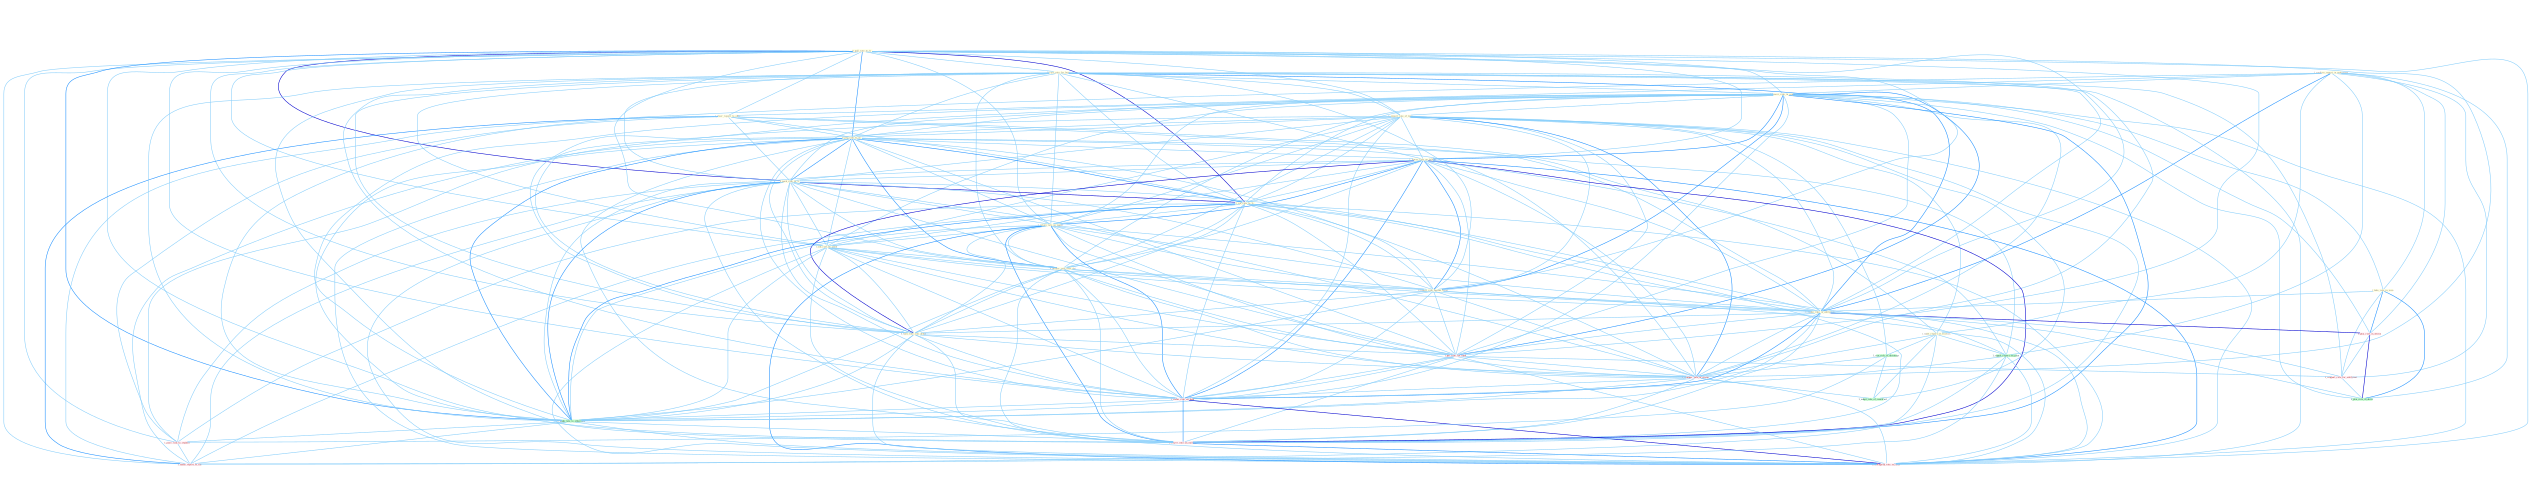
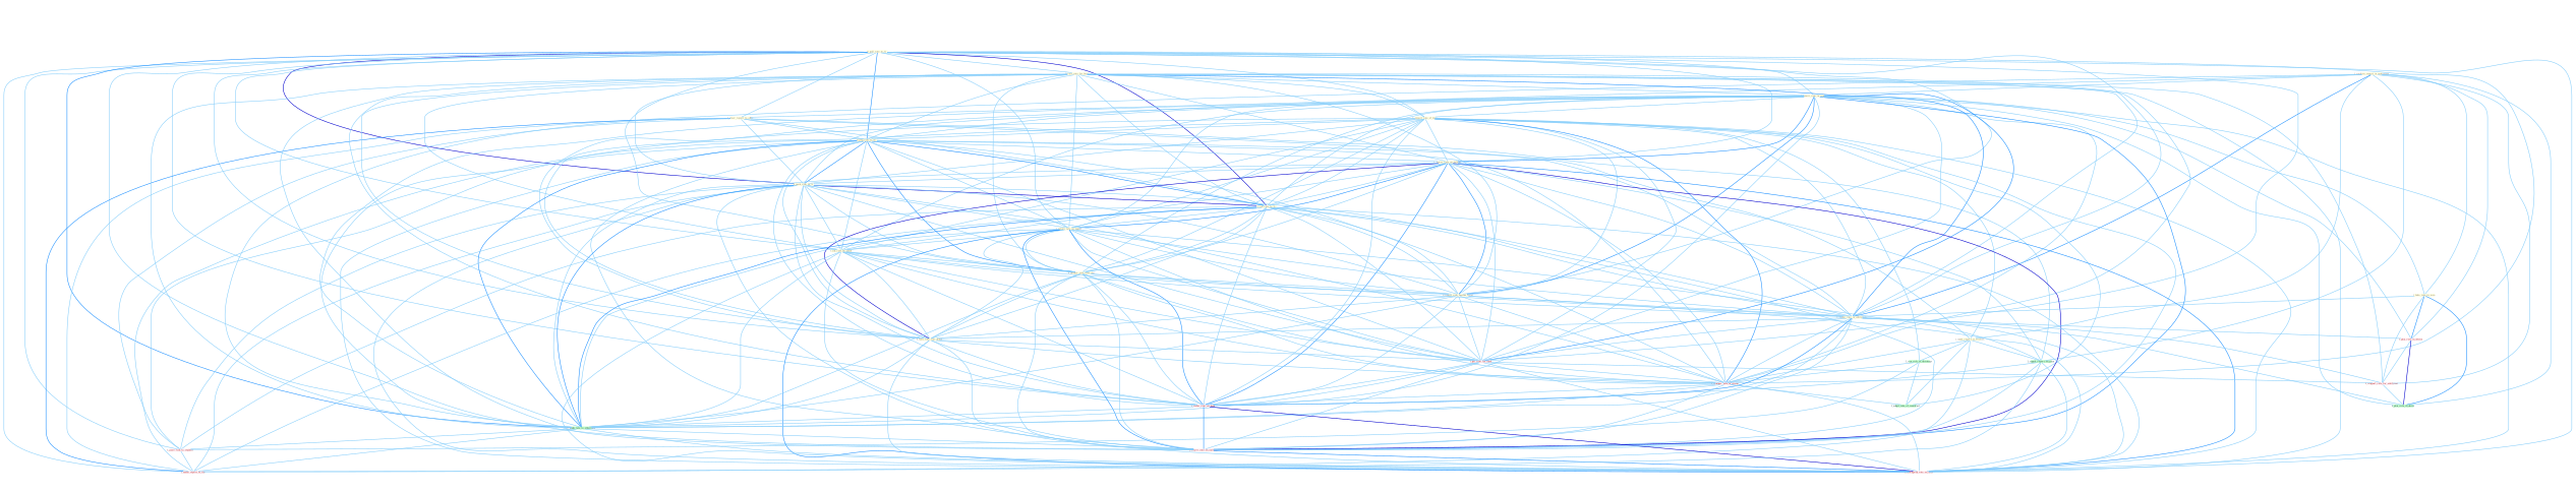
  graph {
    node [color="#ffffe0" fixedsize=true fontcolor="#8b7d6b" fontsize=4 shape=polygon style=filled]
    edge [color="#87cefa" w=1]
    "0_pull_rate_to_% " [height=.06 width=.5]
    "1_confirm_report_in_entitynam " [height=.06 width=.5]
    "0_steer_report_to_offic " [height=.06 width=.5]
    "0_rais_rate_for_busi " [height=.06 width=.5]
    "0_lower_rate_in_come " [height=.06 width=.5]
    "1_expect_rate_of_loan " [height=.06 width=.5]
    "0_peg_rate_to_us " [height=.06 width=.5]
    "1_lower_rate_on_billion " [height=.06 width=.5]
    "0_take_role_in_issu " [height=.06 width=.5]
    "0_push_rate_to_% " [height=.06 width=.5]
    "1_label_report_of_friction " [height=.06 width=.5]
    "0_cut_rate_to_% " [height=.06 width=.5]
    "1_retain_rate_on_paper " [height=.06 width=.5]
    "0_cut_rate_by_point " [height=.06 width=.5]
    "0_produc_rate_over_dai " [height=.06 width=.5]
    "0_lower_rate_becaus_level " [height=.06 width=.5]
    "1_reduc_rate_in_entitynam " [height=.06 width=.5]
    "0_turn_rate_sinc_debut " [height=.06 width=.5]
    "1_plai_role_in_declin " [color="#fff0f5" fontcolor="#b22222" height=.06 width=.5]
    "1_pai_rate_for_fund " [color="#fff0f5" fontcolor="#b22222" height=.06 width=.5]
    "1_compar_rate_of_group " [color="#fff0f5" fontcolor="#b22222" height=.06 width=.5]
    "1_reduc_rate_on_debt " [color="#fff0f5" fontcolor="#b22222" height=.06 width=.5]
    "1_support_role_for_entitynam " [color="#fff0f5" fontcolor="#b22222" height=.06 width=.5]
    "1_pose_risk_to_student " [color="#fff0f5" fontcolor="#b22222" height=.06 width=.5]
    "1_lower_rate_on_million " [color="#fff0f5" fontcolor="#b22222" height=.06 width=.5]
    "1_downgrad_rate_on_debt " [color="#fff0f5" fontcolor="#b22222" height=.06 width=.5]
    "1_make_report_to_the " [color="#fff0f5" fontcolor="#b22222" height=.06 width=.5]
    "0_nudg_rate_to_othernum " [color="#BDFCC9" fontcolor="#2f4f4f" height=.06 width=.5]
    "1_suppli_report_on_plan " [color="#BDFCC9" fontcolor="#2f4f4f" height=.06 width=.5]
    "0_plai_role_in_decis " [color="#BDFCC9" fontcolor="#2f4f4f" height=.06 width=.5]
    "1_run_risk_of_disintegr " [color="#BDFCC9" fontcolor="#2f4f4f" height=.06 width=.5]
    "1_adopt_rule_of_construct " [color="#BDFCC9" fontcolor="#2f4f4f" height=.06 width=.5]
    subgraph sub_1 {
      "0_pull_rate_to_% "
      "1_confirm_report_in_entitynam "
      "0_steer_report_to_offic "
      "0_rais_rate_for_busi "
      "0_lower_rate_in_come "
      "1_expect_rate_of_loan "
      "0_peg_rate_to_us "
      "1_lower_rate_on_billion "
      "0_take_role_in_issu "
      "0_push_rate_to_% "
      "1_label_report_of_friction "
      "0_cut_rate_to_% "
      "1_retain_rate_on_paper "
      "0_cut_rate_by_point "
      "0_produc_rate_over_dai "
      "0_lower_rate_becaus_level "
      "1_reduc_rate_in_entitynam "
      "0_turn_rate_sinc_debut "
    }
    subgraph sub_2 {
      "1_plai_role_in_declin "
      "1_pai_rate_for_fund "
      "1_compar_rate_of_group "
      "1_reduc_rate_on_debt "
      "1_support_role_for_entitynam "
      "1_pose_risk_to_student "
      "1_lower_rate_on_million "
      "1_downgrad_rate_on_debt "
      "1_make_report_to_the "
    }
    "0_pull_rate_to_% " -- "0_steer_report_to_offic "
    "0_pull_rate_to_% " -- "0_rais_rate_for_busi "
    "0_pull_rate_to_% " -- "0_lower_rate_in_come "
    "0_pull_rate_to_% " -- "1_expect_rate_of_loan "
    "0_pull_rate_to_% " -- "0_peg_rate_to_us " [color="#1e90ff" w=2]
    "0_pull_rate_to_% " -- "1_lower_rate_on_billion "
    "0_pull_rate_to_% " -- "0_push_rate_to_% " [color="#0000cd" w=3]
    "0_pull_rate_to_% " -- "0_cut_rate_to_% " [color="#0000cd" w=3]
    "0_pull_rate_to_% " -- "1_retain_rate_on_paper "
    "0_pull_rate_to_% " -- "0_cut_rate_by_point "
    "0_pull_rate_to_% " -- "0_produc_rate_over_dai "
    "0_pull_rate_to_% " -- "0_lower_rate_becaus_level "
    "0_pull_rate_to_% " -- "1_reduc_rate_in_entitynam "
    "0_pull_rate_to_% " -- "0_turn_rate_sinc_debut "
    "0_pull_rate_to_% " -- "1_pai_rate_for_fund "
    "0_pull_rate_to_% " -- "1_compar_rate_of_group "
    "0_pull_rate_to_% " -- "1_reduc_rate_on_debt "
    "0_pull_rate_to_% " -- "1_pose_risk_to_student "
    "0_pull_rate_to_% " -- "1_lower_rate_on_million "
    "0_pull_rate_to_% " -- "1_downgrad_rate_on_debt "
    "0_pull_rate_to_% " -- "1_make_report_to_the "
    "0_pull_rate_to_% " -- "0_nudg_rate_to_othernum " [color="#1e90ff" w=2]
    "1_confirm_report_in_entitynam " -- "0_steer_report_to_offic "
    "1_confirm_report_in_entitynam " -- "0_lower_rate_in_come "
    "1_confirm_report_in_entitynam " -- "0_take_role_in_issu "
    "1_confirm_report_in_entitynam " -- "1_label_report_of_friction "
    "1_confirm_report_in_entitynam " -- "1_reduc_rate_in_entitynam " [color="#1e90ff" w=2]
    "1_confirm_report_in_entitynam " -- "1_plai_role_in_declin "
    "1_confirm_report_in_entitynam " -- "1_support_role_for_entitynam "
    "1_confirm_report_in_entitynam " -- "1_make_report_to_the "
    "1_confirm_report_in_entitynam " -- "1_suppli_report_on_plan "
    "1_confirm_report_in_entitynam " -- "0_plai_role_in_decis "
    "0_steer_report_to_offic " -- "0_peg_rate_to_us "
    "0_steer_report_to_offic " -- "0_push_rate_to_% "
    "0_steer_report_to_offic " -- "1_label_report_of_friction "
    "0_steer_report_to_offic " -- "0_cut_rate_to_% "
    "0_steer_report_to_offic " -- "1_pose_risk_to_student "
    "0_steer_report_to_offic " -- "1_make_report_to_the " [color="#1e90ff" w=2]
    "0_steer_report_to_offic " -- "0_nudg_rate_to_othernum "
    "0_steer_report_to_offic " -- "1_suppli_report_on_plan "
    "0_rais_rate_for_busi " -- "0_lower_rate_in_come "
    "0_rais_rate_for_busi " -- "1_expect_rate_of_loan "
    "0_rais_rate_for_busi " -- "0_peg_rate_to_us "
    "0_rais_rate_for_busi " -- "1_lower_rate_on_billion "
    "0_rais_rate_for_busi " -- "0_push_rate_to_% "
    "0_rais_rate_for_busi " -- "0_cut_rate_to_% "
    "0_rais_rate_for_busi " -- "1_retain_rate_on_paper "
    "0_rais_rate_for_busi " -- "0_cut_rate_by_point "
    "0_rais_rate_for_busi " -- "0_produc_rate_over_dai "
    "0_rais_rate_for_busi " -- "0_lower_rate_becaus_level "
    "0_rais_rate_for_busi " -- "1_reduc_rate_in_entitynam "
    "0_rais_rate_for_busi " -- "0_turn_rate_sinc_debut "
    "0_rais_rate_for_busi " -- "1_pai_rate_for_fund " [color="#1e90ff" w=2]
    "0_rais_rate_for_busi " -- "1_compar_rate_of_group "
    "0_rais_rate_for_busi " -- "1_reduc_rate_on_debt "
    "0_rais_rate_for_busi " -- "1_support_role_for_entitynam "
    "0_rais_rate_for_busi " -- "1_lower_rate_on_million "
    "0_rais_rate_for_busi " -- "1_downgrad_rate_on_debt "
    "0_rais_rate_for_busi " -- "0_nudg_rate_to_othernum "
    "0_lower_rate_in_come " -- "1_expect_rate_of_loan "
    "0_lower_rate_in_come " -- "0_peg_rate_to_us "
    "0_lower_rate_in_come " -- "1_lower_rate_on_billion " [color="#1e90ff" w=2]
    "0_lower_rate_in_come " -- "0_take_role_in_issu "
    "0_lower_rate_in_come " -- "0_push_rate_to_% "
    "0_lower_rate_in_come " -- "0_cut_rate_to_% "
    "0_lower_rate_in_come " -- "1_retain_rate_on_paper "
    "0_lower_rate_in_come " -- "0_cut_rate_by_point "
    "0_lower_rate_in_come " -- "0_produc_rate_over_dai "
    "0_lower_rate_in_come " -- "0_lower_rate_becaus_level " [color="#1e90ff" w=2]
    "0_lower_rate_in_come " -- "1_reduc_rate_in_entitynam " [color="#1e90ff" w=2]
    "0_lower_rate_in_come " -- "0_turn_rate_sinc_debut "
    "0_lower_rate_in_come " -- "1_plai_role_in_declin "
    "0_lower_rate_in_come " -- "1_pai_rate_for_fund "
    "0_lower_rate_in_come " -- "1_compar_rate_of_group "
    "0_lower_rate_in_come " -- "1_reduc_rate_on_debt "
    "0_lower_rate_in_come " -- "1_lower_rate_on_million " [color="#1e90ff" w=2]
    "0_lower_rate_in_come " -- "1_downgrad_rate_on_debt "
    "0_lower_rate_in_come " -- "0_nudg_rate_to_othernum "
    "0_lower_rate_in_come " -- "0_plai_role_in_decis "
    "1_expect_rate_of_loan " -- "0_peg_rate_to_us "
    "1_expect_rate_of_loan " -- "1_lower_rate_on_billion "
    "1_expect_rate_of_loan " -- "0_push_rate_to_% "
    "1_expect_rate_of_loan " -- "1_label_report_of_friction "
    "1_expect_rate_of_loan " -- "0_cut_rate_to_% "
    "1_expect_rate_of_loan " -- "1_retain_rate_on_paper "
    "1_expect_rate_of_loan " -- "0_cut_rate_by_point "
    "1_expect_rate_of_loan " -- "0_produc_rate_over_dai "
    "1_expect_rate_of_loan " -- "0_lower_rate_becaus_level "
    "1_expect_rate_of_loan " -- "1_reduc_rate_in_entitynam "
    "1_expect_rate_of_loan " -- "0_turn_rate_sinc_debut "
    "1_expect_rate_of_loan " -- "1_pai_rate_for_fund "
    "1_expect_rate_of_loan " -- "1_compar_rate_of_group " [color="#1e90ff" w=2]
    "1_expect_rate_of_loan " -- "1_reduc_rate_on_debt "
    "1_expect_rate_of_loan " -- "1_lower_rate_on_million "
    "1_expect_rate_of_loan " -- "1_downgrad_rate_on_debt "
    "1_expect_rate_of_loan " -- "0_nudg_rate_to_othernum "
    "1_expect_rate_of_loan " -- "1_run_risk_of_disintegr "
    "1_expect_rate_of_loan " -- "1_adopt_rule_of_construct "
    "0_peg_rate_to_us " -- "1_lower_rate_on_billion "
    "0_peg_rate_to_us " -- "0_push_rate_to_% " [color="#1e90ff" w=2]
    "0_peg_rate_to_us " -- "0_cut_rate_to_% " [color="#1e90ff" w=2]
    "0_peg_rate_to_us " -- "1_retain_rate_on_paper "
    "0_peg_rate_to_us " -- "0_cut_rate_by_point "
    "0_peg_rate_to_us " -- "0_produc_rate_over_dai " [color="#1e90ff"]
    "0_peg_rate_to_us " -- "0_lower_rate_becaus_level "
    "0_peg_rate_to_us " -- "1_reduc_rate_in_entitynam "
    "0_peg_rate_to_us " -- "0_turn_rate_sinc_debut "
    "0_peg_rate_to_us " -- "1_pai_rate_for_fund "
    "0_peg_rate_to_us " -- "1_compar_rate_of_group "
    "0_peg_rate_to_us " -- "1_reduc_rate_on_debt "
    "0_peg_rate_to_us " -- "1_pose_risk_to_student "
    "0_peg_rate_to_us " -- "1_lower_rate_on_million "
    "0_peg_rate_to_us " -- "1_downgrad_rate_on_debt "
    "0_peg_rate_to_us " -- "1_make_report_to_the "
    "0_peg_rate_to_us " -- "0_nudg_rate_to_othernum " [color="#1e90ff" w=2]
    "1_lower_rate_on_billion " -- "0_push_rate_to_% "
    "1_lower_rate_on_billion " -- "0_cut_rate_to_% "
    "1_lower_rate_on_billion " -- "1_retain_rate_on_paper " [color="#1e90ff" w=2]
    "1_lower_rate_on_billion " -- "0_cut_rate_by_point "
    "1_lower_rate_on_billion " -- "0_produc_rate_over_dai "
    "1_lower_rate_on_billion " -- "0_lower_rate_becaus_level " [color="#1e90ff" w=2]
    "1_lower_rate_on_billion " -- "1_reduc_rate_in_entitynam "
    "1_lower_rate_on_billion " -- "0_turn_rate_sinc_debut " [color="#0000cd"]
    "1_lower_rate_on_billion " -- "1_pai_rate_for_fund "
    "1_lower_rate_on_billion " -- "1_compar_rate_of_group "
    "1_lower_rate_on_billion " -- "1_reduc_rate_on_debt " [color="#1e90ff" w=2]
    "1_lower_rate_on_billion " -- "1_lower_rate_on_million " [color="#0000cd" w=3]
    "1_lower_rate_on_billion " -- "1_downgrad_rate_on_debt " [color="#1e90ff" w=2]
    "1_lower_rate_on_billion " -- "0_nudg_rate_to_othernum "
    "1_lower_rate_on_billion " -- "1_suppli_report_on_plan "
    "0_take_role_in_issu " -- "1_reduc_rate_in_entitynam "
    "0_take_role_in_issu " -- "1_plai_role_in_declin " [color="#1e90ff" w=2]
    "0_take_role_in_issu " -- "1_support_role_for_entitynam "
    "0_take_role_in_issu " -- "0_plai_role_in_decis " [color="#1e90ff" w=2]
    "0_push_rate_to_% " -- "0_cut_rate_to_% " [color="#0000cd" w=3]
    "0_push_rate_to_% " -- "1_retain_rate_on_paper "
    "0_push_rate_to_% " -- "0_cut_rate_by_point "
    "0_push_rate_to_% " -- "0_produc_rate_over_dai "
    "0_push_rate_to_% " -- "0_lower_rate_becaus_level "
    "0_push_rate_to_% " -- "1_reduc_rate_in_entitynam "
    "0_push_rate_to_% " -- "0_turn_rate_sinc_debut "
    "0_push_rate_to_% " -- "1_pai_rate_for_fund "
    "0_push_rate_to_% " -- "1_compar_rate_of_group "
    "0_push_rate_to_% " -- "1_reduc_rate_on_debt "
    "0_push_rate_to_% " -- "1_pose_risk_to_student "
    "0_push_rate_to_% " -- "1_lower_rate_on_million "
    "0_push_rate_to_% " -- "1_downgrad_rate_on_debt "
    "0_push_rate_to_% " -- "1_make_report_to_the "
    "0_push_rate_to_% " -- "0_nudg_rate_to_othernum " [color="#1e90ff" w=2]
    "1_label_report_of_friction " -- "1_compar_rate_of_group "
    "1_label_report_of_friction " -- "1_make_report_to_the "
    "1_label_report_of_friction " -- "1_suppli_report_on_plan "
    "1_label_report_of_friction " -- "1_run_risk_of_disintegr "
    "1_label_report_of_friction " -- "1_adopt_rule_of_construct "
    "0_cut_rate_to_% " -- "1_retain_rate_on_paper "
    "0_cut_rate_to_% " -- "0_produc_rate_over_dai "
    "0_cut_rate_to_% " -- "0_lower_rate_becaus_level "
    "0_cut_rate_to_% " -- "1_reduc_rate_in_entitynam "
    "0_cut_rate_to_% " -- "0_turn_rate_sinc_debut "
    "0_cut_rate_to_% " -- "1_pai_rate_for_fund "
    "0_cut_rate_to_% " -- "1_compar_rate_of_group "
    "0_cut_rate_to_% " -- "1_reduc_rate_on_debt "
    "0_cut_rate_to_% " -- "1_pose_risk_to_student "
    "0_cut_rate_to_% " -- "1_lower_rate_on_million "
    "0_cut_rate_to_% " -- "1_downgrad_rate_on_debt "
    "0_cut_rate_to_% " -- "1_make_report_to_the "
    "0_cut_rate_to_% " -- "0_nudg_rate_to_othernum " [color="#1e90ff" w=2]
    "1_retain_rate_on_paper " -- "0_cut_rate_by_point "
    "1_retain_rate_on_paper " -- "0_produc_rate_over_dai "
    "1_retain_rate_on_paper " -- "0_lower_rate_becaus_level "
    "1_retain_rate_on_paper " -- "1_reduc_rate_in_entitynam "
    "1_retain_rate_on_paper " -- "0_turn_rate_sinc_debut "
    "1_retain_rate_on_paper " -- "1_pai_rate_for_fund "
    "1_retain_rate_on_paper " -- "1_compar_rate_of_group "
    "1_retain_rate_on_paper " -- "1_reduc_rate_on_debt " [color="#1e90ff" w=2]
    "1_retain_rate_on_paper " -- "1_lower_rate_on_million " [color="#1e90ff" w=2]
    "1_retain_rate_on_paper " -- "1_downgrad_rate_on_debt " [color="#1e90ff" w=2]
    "1_retain_rate_on_paper " -- "0_nudg_rate_to_othernum "
    "1_retain_rate_on_paper " -- "1_suppli_report_on_plan "
    "0_cut_rate_by_point " -- "0_produc_rate_over_dai "
    "0_cut_rate_by_point " -- "0_lower_rate_becaus_level "
    "0_cut_rate_by_point " -- "1_reduc_rate_in_entitynam "
    "0_cut_rate_by_point " -- "0_turn_rate_sinc_debut "
    "0_cut_rate_by_point " -- "1_pai_rate_for_fund "
    "0_cut_rate_by_point " -- "1_compar_rate_of_group "
    "0_cut_rate_by_point " -- "1_reduc_rate_on_debt "
    "0_cut_rate_by_point " -- "1_lower_rate_on_million "
    "0_cut_rate_by_point " -- "1_downgrad_rate_on_debt "
    "0_cut_rate_by_point " -- "0_nudg_rate_to_othernum "
    "0_produc_rate_over_dai " -- "0_lower_rate_becaus_level "
    "0_produc_rate_over_dai " -- "1_reduc_rate_in_entitynam "
    "0_produc_rate_over_dai " -- "0_turn_rate_sinc_debut "
    "0_produc_rate_over_dai " -- "1_pai_rate_for_fund "
    "0_produc_rate_over_dai " -- "1_compar_rate_of_group "
    "0_produc_rate_over_dai " -- "1_reduc_rate_on_debt "
    "0_produc_rate_over_dai " -- "1_lower_rate_on_million "
    "0_produc_rate_over_dai " -- "1_downgrad_rate_on_debt "
    "0_produc_rate_over_dai " -- "0_nudg_rate_to_othernum "
    "0_lower_rate_becaus_level " -- "1_reduc_rate_in_entitynam "
    "0_lower_rate_becaus_level " -- "0_turn_rate_sinc_debut "
    "0_lower_rate_becaus_level " -- "1_pai_rate_for_fund "
    "0_lower_rate_becaus_level " -- "1_compar_rate_of_group "
    "0_lower_rate_becaus_level " -- "1_reduc_rate_on_debt "
    "0_lower_rate_becaus_level " -- "1_downgrad_rate_on_debt "
    "0_lower_rate_becaus_level " -- "0_nudg_rate_to_othernum "
    "1_reduc_rate_in_entitynam " -- "0_turn_rate_sinc_debut "
-   "1_reduc_rate_in_entitynam " -- "1_plai_role_in_declin " [color="#0000cd"]
+   "1_reduc_rate_in_entitynam " -- "1_plai_role_in_declin "
    "1_reduc_rate_in_entitynam " -- "1_pai_rate_for_fund "
    "1_reduc_rate_in_entitynam " -- "1_compar_rate_of_group "
    "1_reduc_rate_in_entitynam " -- "1_reduc_rate_on_debt " [color="#1e90ff" w=2]
    "1_reduc_rate_in_entitynam " -- "1_support_role_for_entitynam "
    "1_reduc_rate_in_entitynam " -- "1_lower_rate_on_million "
    "1_reduc_rate_in_entitynam " -- "1_downgrad_rate_on_debt "
    "1_reduc_rate_in_entitynam " -- "0_nudg_rate_to_othernum "
    "1_reduc_rate_in_entitynam " -- "0_plai_role_in_decis "
    "0_turn_rate_sinc_debut " -- "1_pai_rate_for_fund "
    "0_turn_rate_sinc_debut " -- "1_compar_rate_of_group "
    "0_turn_rate_sinc_debut " -- "1_reduc_rate_on_debt "
    "0_turn_rate_sinc_debut " -- "1_lower_rate_on_million "
    "0_turn_rate_sinc_debut " -- "1_downgrad_rate_on_debt "
    "0_turn_rate_sinc_debut " -- "0_nudg_rate_to_othernum "
    "1_plai_role_in_declin " -- "1_support_role_for_entitynam "
    "1_plai_role_in_declin " -- "0_plai_role_in_decis " [color="#0000cd" w=3]
    "1_pai_rate_for_fund " -- "1_compar_rate_of_group "
    "1_pai_rate_for_fund " -- "1_reduc_rate_on_debt "
    "1_pai_rate_for_fund " -- "1_support_role_for_entitynam "
    "1_pai_rate_for_fund " -- "1_lower_rate_on_million "
    "1_pai_rate_for_fund " -- "1_downgrad_rate_on_debt "
    "1_pai_rate_for_fund " -- "0_nudg_rate_to_othernum "
    "1_compar_rate_of_group " -- "1_reduc_rate_on_debt "
    "1_compar_rate_of_group " -- "1_lower_rate_on_million "
    "1_compar_rate_of_group " -- "1_downgrad_rate_on_debt "
    "1_compar_rate_of_group " -- "0_nudg_rate_to_othernum "
    "1_compar_rate_of_group " -- "1_adopt_rule_of_construct "
    "1_reduc_rate_on_debt " -- "1_lower_rate_on_million " [color="#1e90ff" w=2]
    "1_reduc_rate_on_debt " -- "1_downgrad_rate_on_debt " [color="#0000cd" w=3]
    "1_reduc_rate_on_debt " -- "0_nudg_rate_to_othernum "
    "1_support_role_for_entitynam " -- "0_plai_role_in_decis "
    "1_pose_risk_to_student " -- "1_make_report_to_the "
    "1_lower_rate_on_million " -- "1_downgrad_rate_on_debt " [color="#1e90ff" w=2]
    "0_nudg_rate_to_othernum " -- "1_pose_risk_to_student "
    "0_nudg_rate_to_othernum " -- "1_lower_rate_on_million "
    "0_nudg_rate_to_othernum " -- "1_downgrad_rate_on_debt "
    "0_nudg_rate_to_othernum " -- "1_make_report_to_the "
    "1_suppli_report_on_plan " -- "1_reduc_rate_on_debt "
    "1_suppli_report_on_plan " -- "1_lower_rate_on_million "
    "1_suppli_report_on_plan " -- "1_downgrad_rate_on_debt "
    "1_suppli_report_on_plan " -- "1_make_report_to_the "
    "1_run_risk_of_disintegr " -- "1_compar_rate_of_group "
    "1_run_risk_of_disintegr " -- "1_pose_risk_to_student "
    "1_run_risk_of_disintegr " -- "1_adopt_rule_of_construct "
  }
